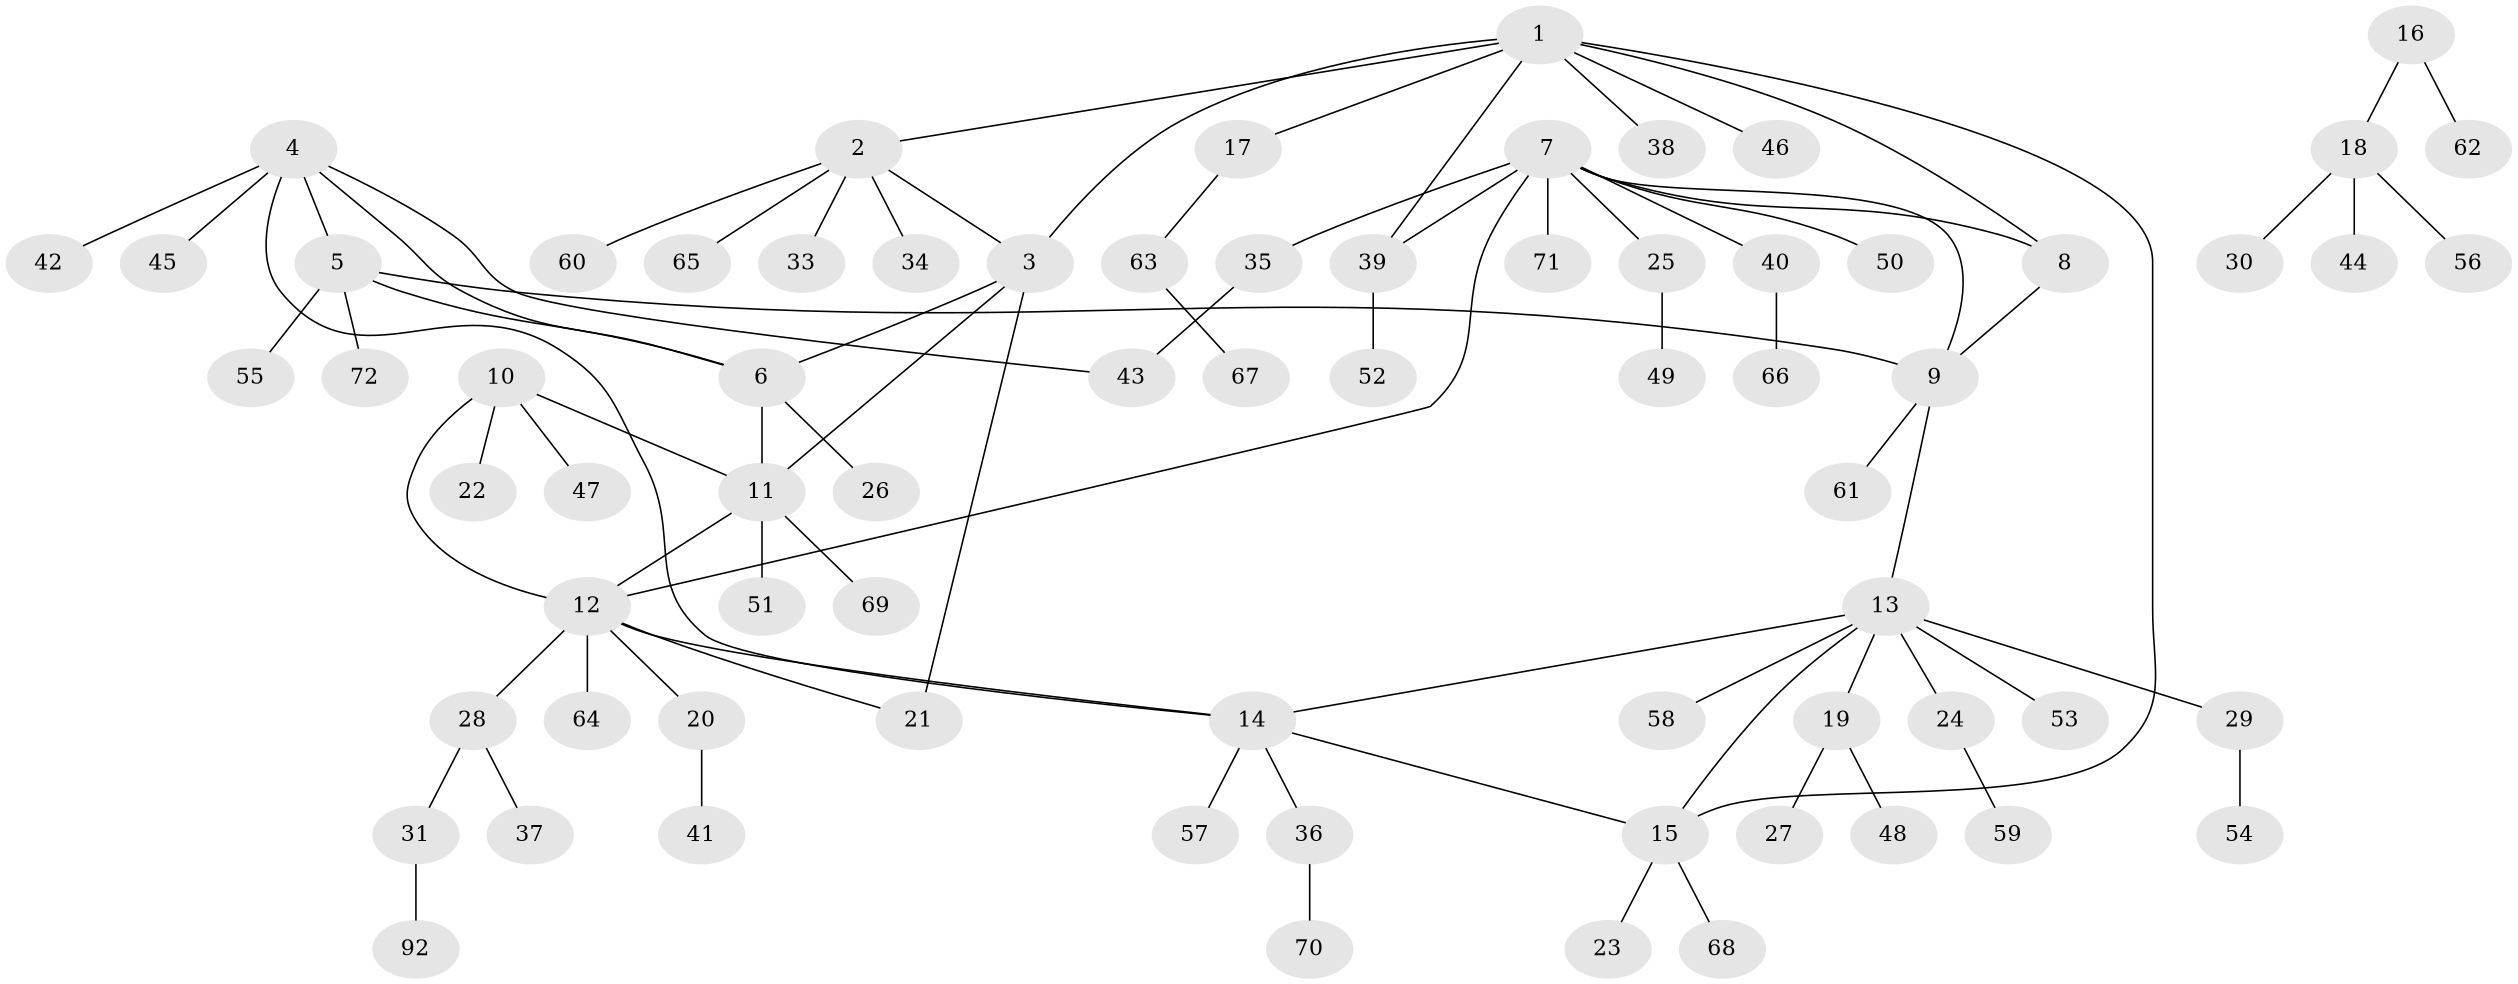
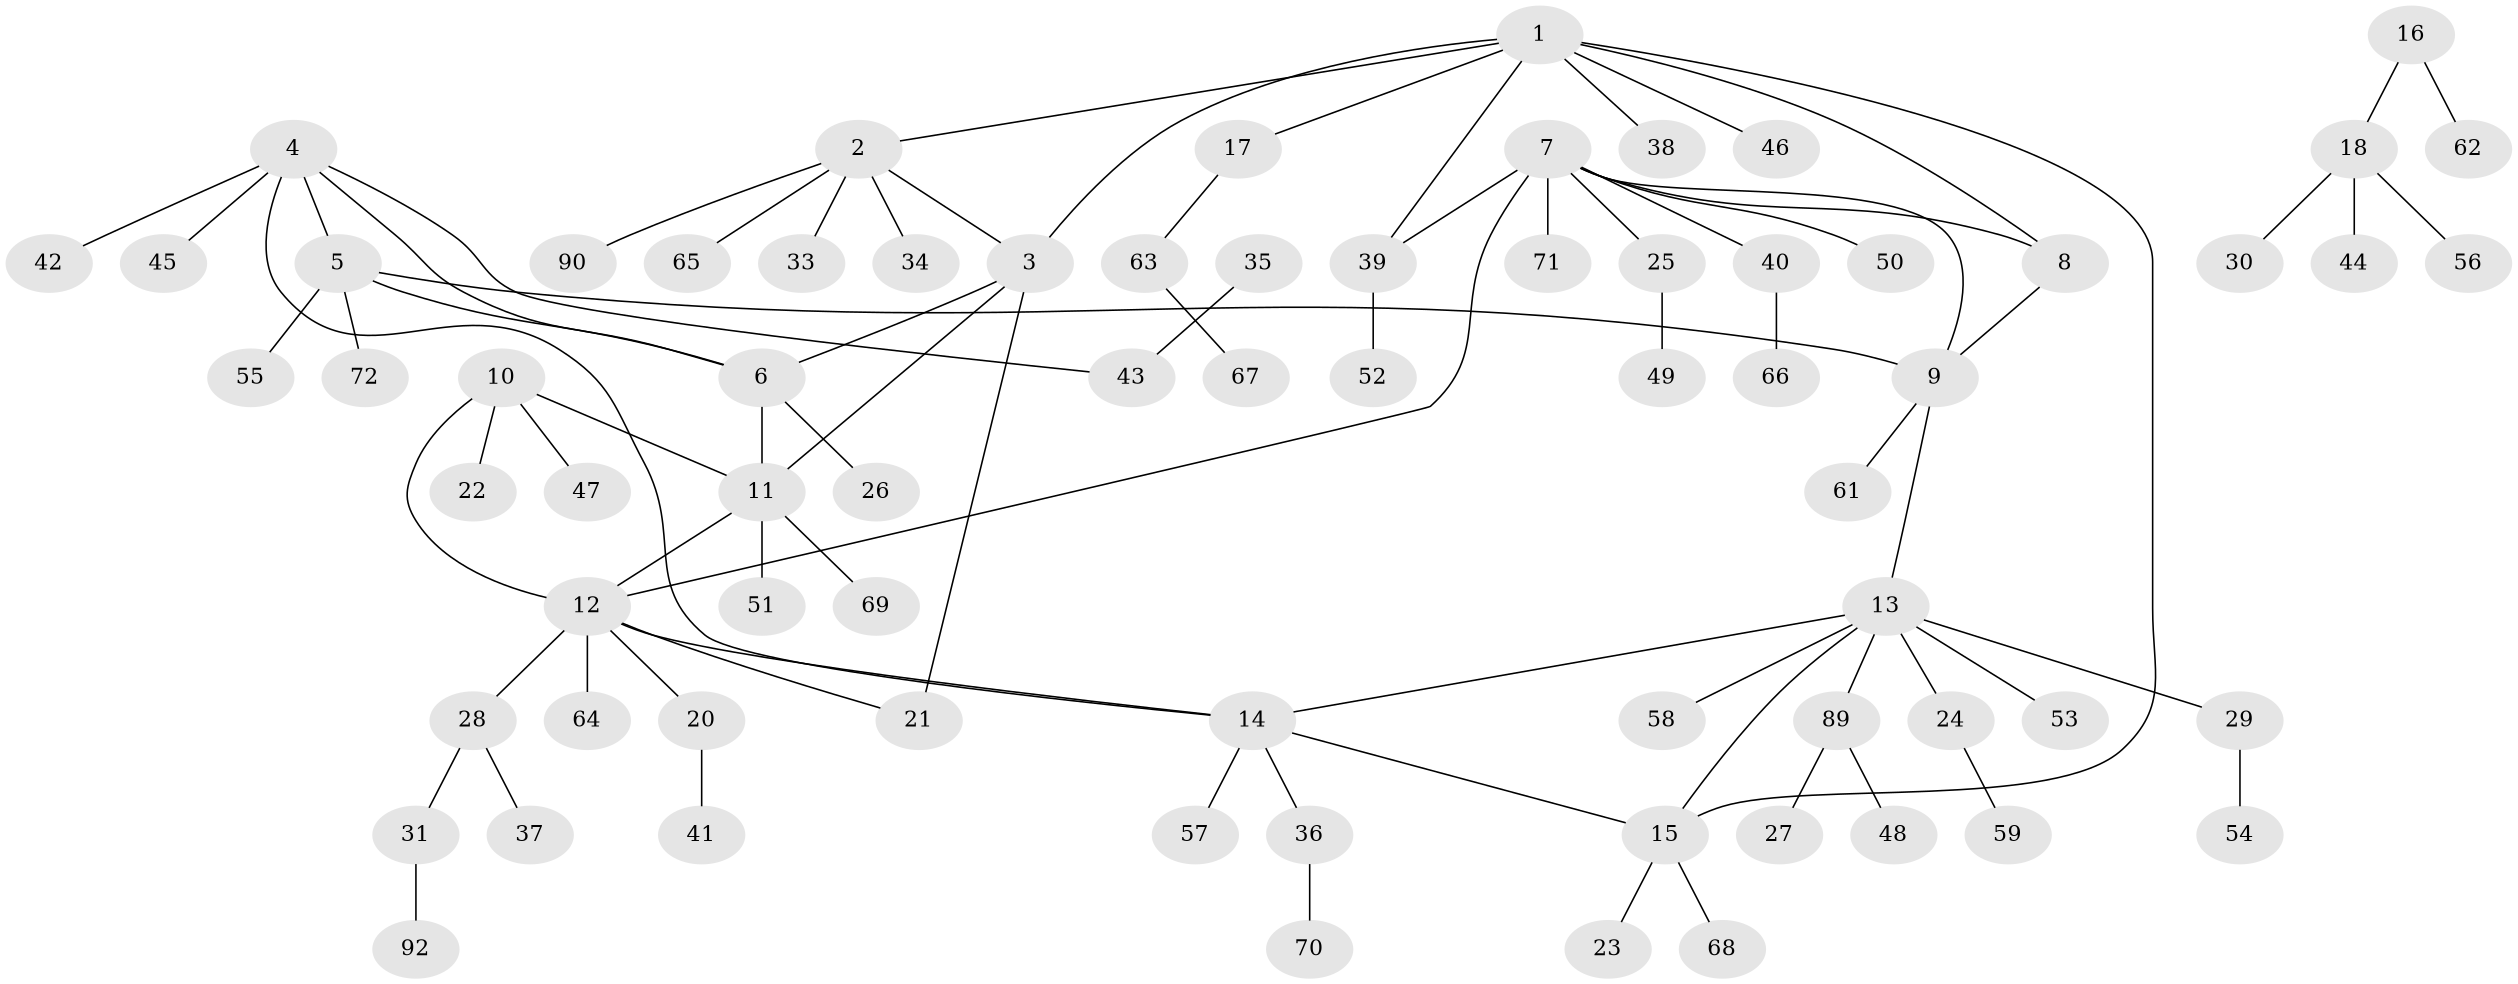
  graph {
    node [color=gray90 style=filled]
    1
    2
    3
    8
    15
    17
    38
    39
    46
    33
    34
-   60
+   60 [label=90]
    65
    6
    11
    21
    9
    23
    68
    63
    52
    26
    12
    51
    69
    4
    5
    14
    42
    43
    45
    55
    72
    36
    57
    16
    18
    62
    13
    61
    7
    25
    35
    40
    50
    71
    20
    28
    64
    49
    66
-   19
+   19 [label=89]
    24
    29
    53
    58
    10
    22
    47
    41
    31
    37
    27
    48
    59
    54
    70
    30
    44
    56
    67
    n72 [label=92]
    1 -- 2
    1 -- 3
    1 -- 8
    1 -- 15
    1 -- 17
    1 -- 38
    1 -- 39
    1 -- 46
    2 -- 3
    2 -- 33
    2 -- 34
    2 -- 60
    2 -- 65
    3 -- 6
    3 -- 11
    3 -- 21
    8 -- 9
    15 -- 23
    15 -- 68
    17 -- 63
    39 -- 52
    6 -- 11
    6 -- 26
    11 -- 12
    11 -- 51
    11 -- 69
    9 -- 13
    9 -- 61
    63 -- 67
    12 -- 21
    12 -- 14
    12 -- 20
    12 -- 28
    12 -- 64
    4 -- 6
    4 -- 5
    4 -- 14
    4 -- 42
    4 -- 43
    4 -- 45
    5 -- 6
    5 -- 9
    5 -- 55
    5 -- 72
    14 -- 15
    14 -- 36
    14 -- 57
    36 -- 70
    16 -- 18
    16 -- 62
    18 -- 30
    18 -- 44
    18 -- 56
    13 -- 15
    13 -- 14
    13 -- 19
    13 -- 24
    13 -- 29
    13 -- 53
    13 -- 58
    7 -- 8
    7 -- 39
    7 -- 9
    7 -- 12
    7 -- 25
-   7 -- 35
    7 -- 40
    7 -- 50
    7 -- 71
    25 -- 49
    35 -- 43
    40 -- 66
    20 -- 41
    28 -- 31
    28 -- 37
    19 -- 27
    19 -- 48
    24 -- 59
    29 -- 54
    10 -- 11
    10 -- 12
    10 -- 22
    10 -- 47
    31 -- n72
  }
